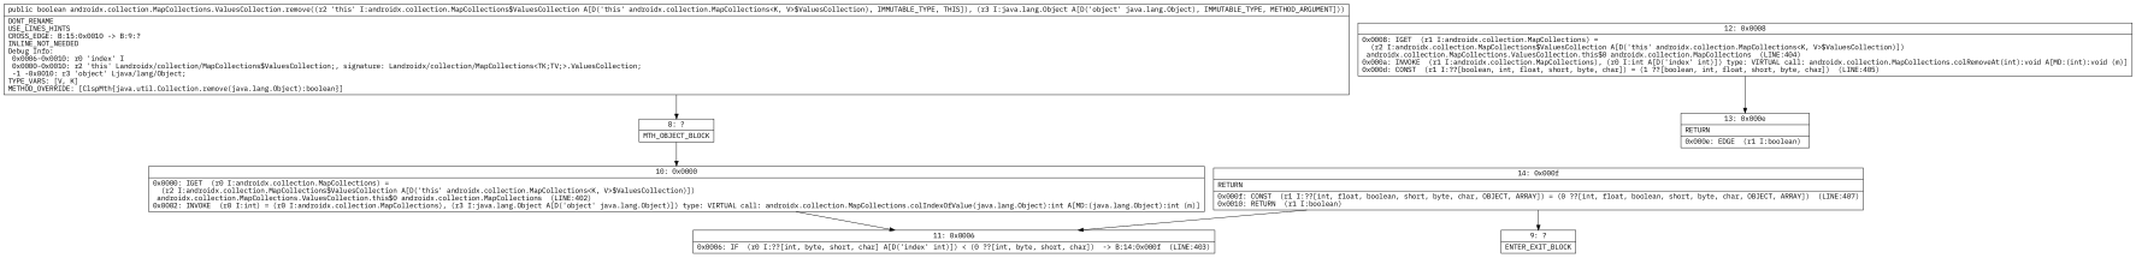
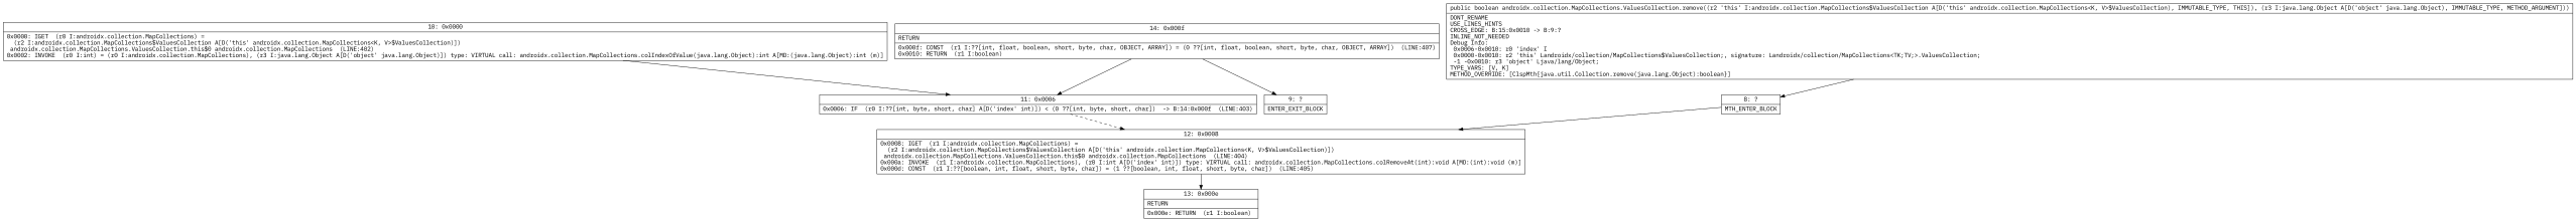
  digraph {
    fontname="IBM Plex Mono"
    node [fontname="IBM Plex Mono" shape=record]
    edge [fontname="IBM Plex Mono"]
-   n1 [label="{8\:\ ?|MTH_OBJECT_BLOCK\l}"]
+   n1 [label="{8\:\ ?|MTH_ENTER_BLOCK\l}"]
    n2 [label="{10\:\ 0x0000|0x0000: IGET  (r0 I:androidx.collection.MapCollections) = \l  (r2 I:androidx.collection.MapCollections$ValuesCollection A[D('this' androidx.collection.MapCollections\<K, V\>$ValuesCollection)])\l androidx.collection.MapCollections.ValuesCollection.this$0 androidx.collection.MapCollections  (LINE:402)\l0x0002: INVOKE  (r0 I:int) = (r0 I:androidx.collection.MapCollections), (r3 I:java.lang.Object A[D('object' java.lang.Object)]) type: VIRTUAL call: androidx.collection.MapCollections.colIndexOfValue(java.lang.Object):int A[MD:(java.lang.Object):int (m)]\l}"]
    n3 [label="{11\:\ 0x0006|0x0006: IF  (r0 I:??[int, byte, short, char] A[D('index' int)]) \< (0 ??[int, byte, short, char])  \-\> B:14:0x000f  (LINE:403)\l}"]
    n4 [label="{12\:\ 0x0008|0x0008: IGET  (r1 I:androidx.collection.MapCollections) = \l  (r2 I:androidx.collection.MapCollections$ValuesCollection A[D('this' androidx.collection.MapCollections\<K, V\>$ValuesCollection)])\l androidx.collection.MapCollections.ValuesCollection.this$0 androidx.collection.MapCollections  (LINE:404)\l0x000a: INVOKE  (r1 I:androidx.collection.MapCollections), (r0 I:int A[D('index' int)]) type: VIRTUAL call: androidx.collection.MapCollections.colRemoveAt(int):void A[MD:(int):void (m)]\l0x000d: CONST  (r1 I:??[boolean, int, float, short, byte, char]) = (1 ??[boolean, int, float, short, byte, char])  (LINE:405)\l}"]
-   n5 [label="{13\:\ 0x000e|RETURN\l|0x000e: EDGE  (r1 I:boolean) \l}"]
+   n5 [label="{13\:\ 0x000e|RETURN\l|0x000e: RETURN  (r1 I:boolean) \l}"]
    n6 [label="{14\:\ 0x000f|RETURN\l|0x000f: CONST  (r1 I:??[int, float, boolean, short, byte, char, OBJECT, ARRAY]) = (0 ??[int, float, boolean, short, byte, char, OBJECT, ARRAY])  (LINE:407)\l0x0010: RETURN  (r1 I:boolean) \l}"]
    n7 [label="{9\:\ ?|ENTER_EXIT_BLOCK\l}"]
    n8 [label="{public boolean androidx.collection.MapCollections.ValuesCollection.remove((r2 'this' I:androidx.collection.MapCollections$ValuesCollection A[D('this' androidx.collection.MapCollections\<K, V\>$ValuesCollection), IMMUTABLE_TYPE, THIS]), (r3 I:java.lang.Object A[D('object' java.lang.Object), IMMUTABLE_TYPE, METHOD_ARGUMENT]))  | DONT_RENAME\lUSE_LINES_HINTS\lCROSS_EDGE: B:15:0x0010 \-\> B:9:?\lINLINE_NOT_NEEDED\lDebug Info:\l  0x0006\-0x0010: r0 'index' I\l  0x0000\-0x0010: r2 'this' Landroidx\/collection\/MapCollections$ValuesCollection;, signature: Landroidx\/collection\/MapCollections\<TK;TV;\>.ValuesCollection;\l  \-1 \-0x0010: r3 'object' Ljava\/lang\/Object;\lTYPE_VARS: [V, K]\lMETHOD_OVERRIDE: [ClspMth\{java.util.Collection.remove(java.lang.Object):boolean\}]\l}"]
-   n1 -> n2
+   n1 -> n4
    n2 -> n3
+   n3 -> n4 [style=dashed]
    n4 -> n5
    n6 -> n3
    n6 -> n7
    n8 -> n1
  }
